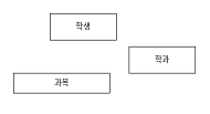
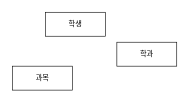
  <mxCell id="0" />
  <mxCell id="1" parent="0" />
  <mxCell id="2" value="학생" style="whiteSpace=wrap;html=1;align=center;" vertex="1" parent="1"><mxGeometry x="75" y="20" width="100" height="40" as="geometry" /></mxCell>
  <mxCell id="3" value="학과" style="whiteSpace=wrap;html=1;align=center;" vertex="1" parent="1"><mxGeometry x="194" y="70" width="100" height="40" as="geometry" /></mxCell>
- <mxCell id="4" value="과목" style="whiteSpace=wrap;html=1;align=center;" vertex="1" parent="1"><mxGeometry x="20" y="110" width="145" height="30" as="geometry" /></mxCell>
+ <mxCell id="4" value="과목" style="whiteSpace=wrap;html=1;align=center;" vertex="1" parent="1"><mxGeometry x="20" y="110" width="100" height="40" as="geometry" /></mxCell>
